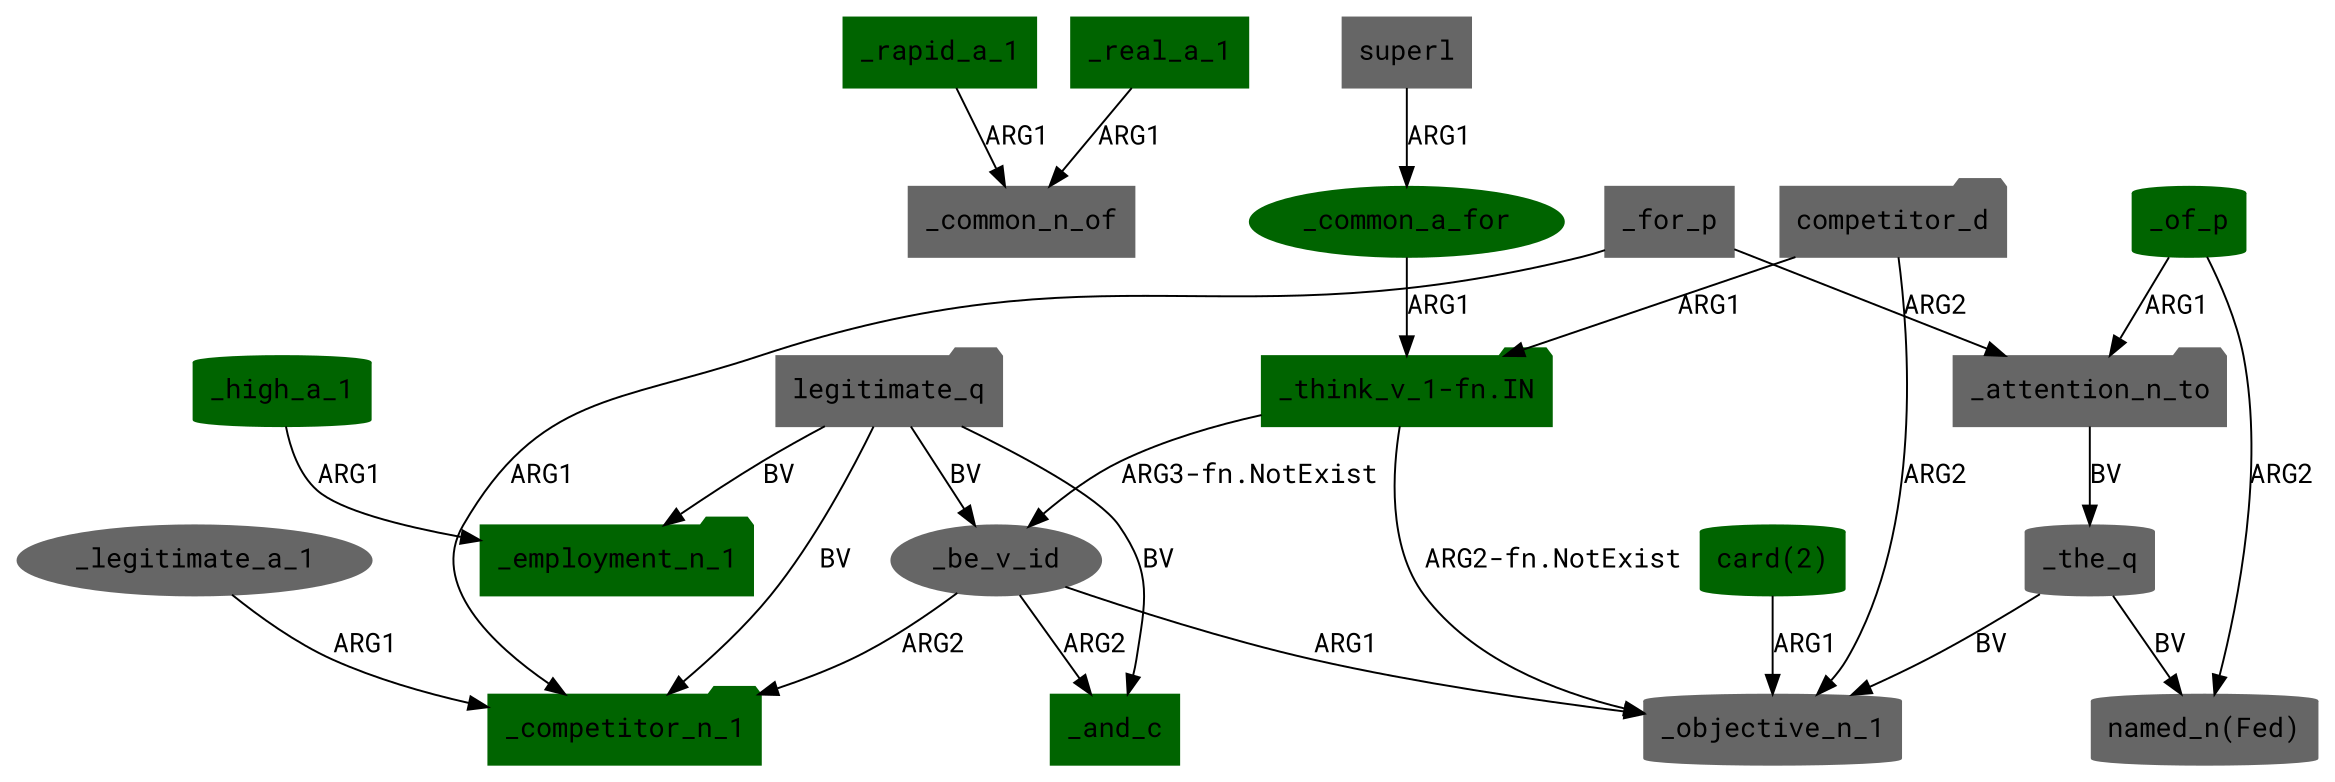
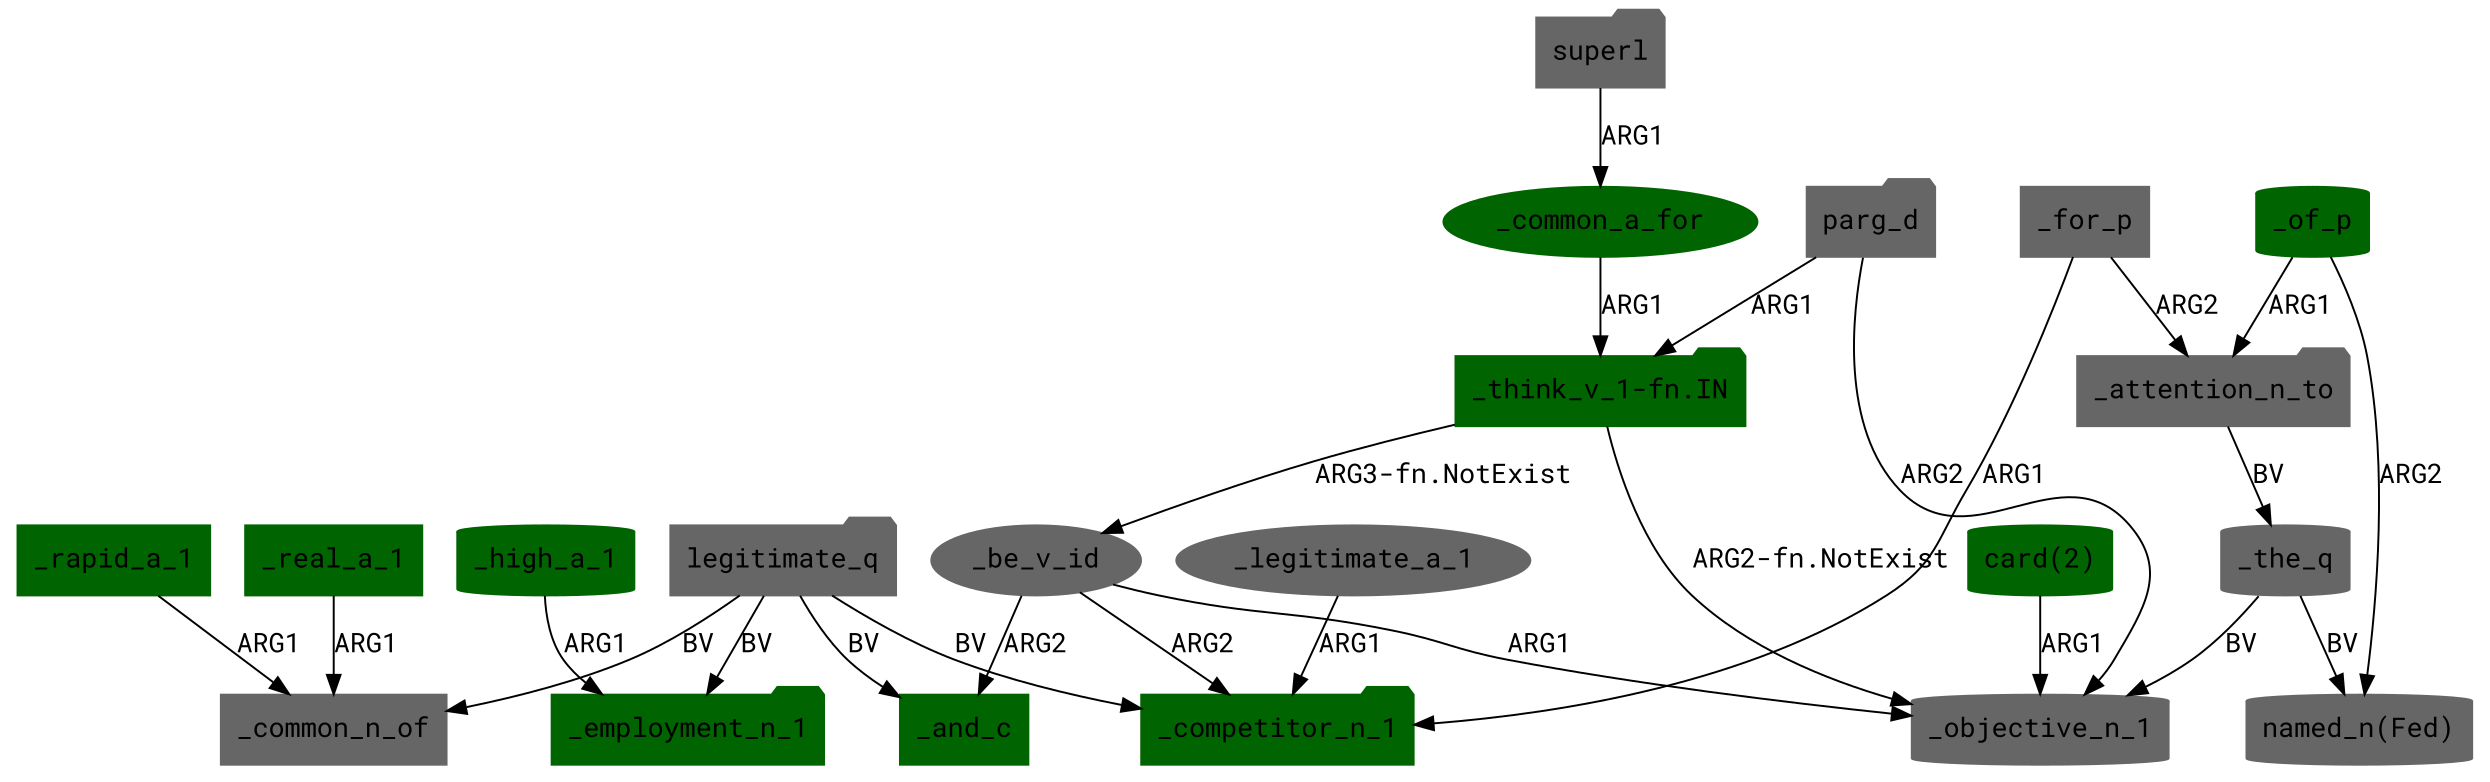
  digraph {
    fontname="Roboto Mono"
    node [color=gray40 fontname="Roboto Mono" shape=box style=filled]
    edge [fontname="Roboto Mono"]
    _rapid_a_1 [color=darkgreen]
    n2 [label=_common_n_of]
    _be_v_id [shape=ellipse]
    _competitor_n_1 [color=darkgreen shape=folder]
    _objective_n_1 [shape=cylinder]
    _and_c [color=darkgreen]
    _the_q [shape=cylinder]
    "named_n(Fed)" [shape=cylinder]
    _attention_n_to [shape=folder]
    n10 [label=legitimate_q shape=folder]
    _employment_n_1 [color=darkgreen shape=folder]
    _for_p
    _common_a_for [color=darkgreen shape=ellipse]
-   superl
+   superl [shape=folder]
    "_think_v_1-fn.IN" [color=darkgreen shape=folder]
    "card(2)" [color=darkgreen shape=cylinder]
    _of_p [color=darkgreen shape=cylinder]
-   parg_d [shape=folder label=competitor_d]
+   parg_d [shape=folder]
    _legitimate_a_1 [shape=ellipse]
    _high_a_1 [color=darkgreen shape=cylinder]
    _real_a_1 [color=darkgreen]
    _rapid_a_1 -> n2 [label=ARG1]
    _be_v_id -> _competitor_n_1 [label=ARG2]
    _be_v_id -> _objective_n_1 [label=ARG1]
    _be_v_id -> _and_c [label=ARG2]
    _the_q -> _objective_n_1 [label=BV]
    _the_q -> "named_n(Fed)" [label=BV]
    _attention_n_to -> _the_q [label=BV]
-   n10 -> _be_v_id [label=BV]
+   n10 -> n2 [label=BV]
    n10 -> _competitor_n_1 [label=BV]
    n10 -> _and_c [label=BV]
    n10 -> _employment_n_1 [label=BV]
    _for_p -> _competitor_n_1 [label=ARG1]
    _for_p -> _attention_n_to [label=ARG2]
    _common_a_for -> "_think_v_1-fn.IN" [label=ARG1]
    superl -> _common_a_for [label=ARG1]
    "_think_v_1-fn.IN" -> _be_v_id [label="ARG3-fn.NotExist"]
    "_think_v_1-fn.IN" -> _objective_n_1 [label="ARG2-fn.NotExist"]
    "card(2)" -> _objective_n_1 [label=ARG1]
    _of_p -> "named_n(Fed)" [label=ARG2]
    _of_p -> _attention_n_to [label=ARG1]
    parg_d -> _objective_n_1 [label=ARG2]
    parg_d -> "_think_v_1-fn.IN" [label=ARG1]
    _legitimate_a_1 -> _competitor_n_1 [label=ARG1]
    _high_a_1 -> _employment_n_1 [label=ARG1]
    _real_a_1 -> n2 [label=ARG1]
  }
